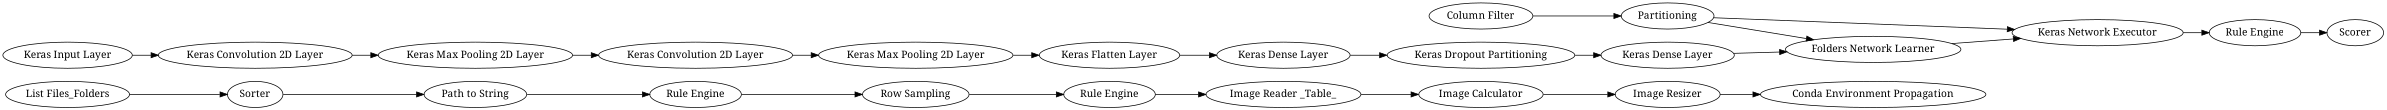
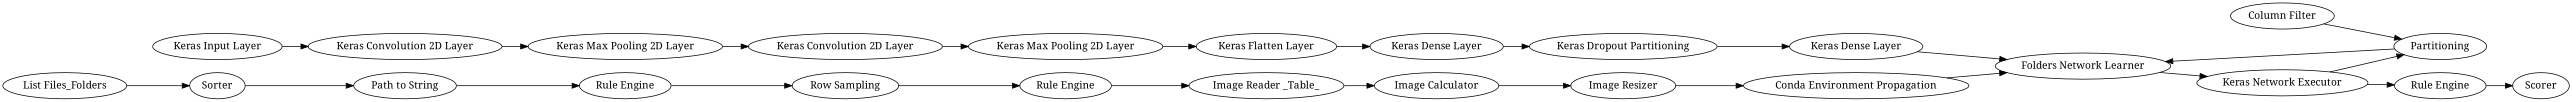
  digraph {
    fontname="Noto Serif"
    rankdir=LR
    node [fontname="Noto Serif"]
    edge [fontname="Noto Serif"]
    n1 [label="Image Calculator"]
    n2 [label="Image Resizer"]
    n3 [label="Conda Environment Propagation"]
    n4 [label="Keras Convolution 2D Layer"]
    n5 [label="Keras Max Pooling 2D Layer"]
    n6 [label="Keras Flatten Layer"]
    n7 [label="List Files_Folders"]
    n8 [label=Sorter]
    n9 [label="Path to String"]
    n10 [label="Keras Dense Layer"]
    n11 [label="Folders Network Learner"]
    n12 [label="Keras Network Executor"]
    n13 [label=Scorer]
    n14 [label="Rule Engine"]
    n15 [label="Image Reader _Table_"]
    n16 [label="Rule Engine"]
    n17 [label="Keras Dense Layer"]
    n18 [label="Column Filter"]
    n19 [label=Partitioning]
    n20 [label="Keras Input Layer"]
    n21 [label="Keras Convolution 2D Layer"]
    n22 [label="Keras Max Pooling 2D Layer"]
    n23 [label="Rule Engine"]
    n24 [label="Row Sampling"]
    n25 [label="Keras Dropout Partitioning"]
    n1 -> n2
    n2 -> n3
+   n3 -> n11
    n4 -> n5
    n5 -> n6
    n6 -> n17
    n7 -> n8
    n8 -> n9
    n9 -> n23
    n10 -> n11
    n11 -> n12
    n12 -> n16
    n14 -> n15
    n15 -> n1
    n16 -> n13
    n17 -> n25
    n18 -> n19
    n19 -> n11
-   n19 -> n12
+   n12 -> n19
    n20 -> n21
    n21 -> n22
    n22 -> n4
    n23 -> n24
    n24 -> n14
    n25 -> n10
  }
